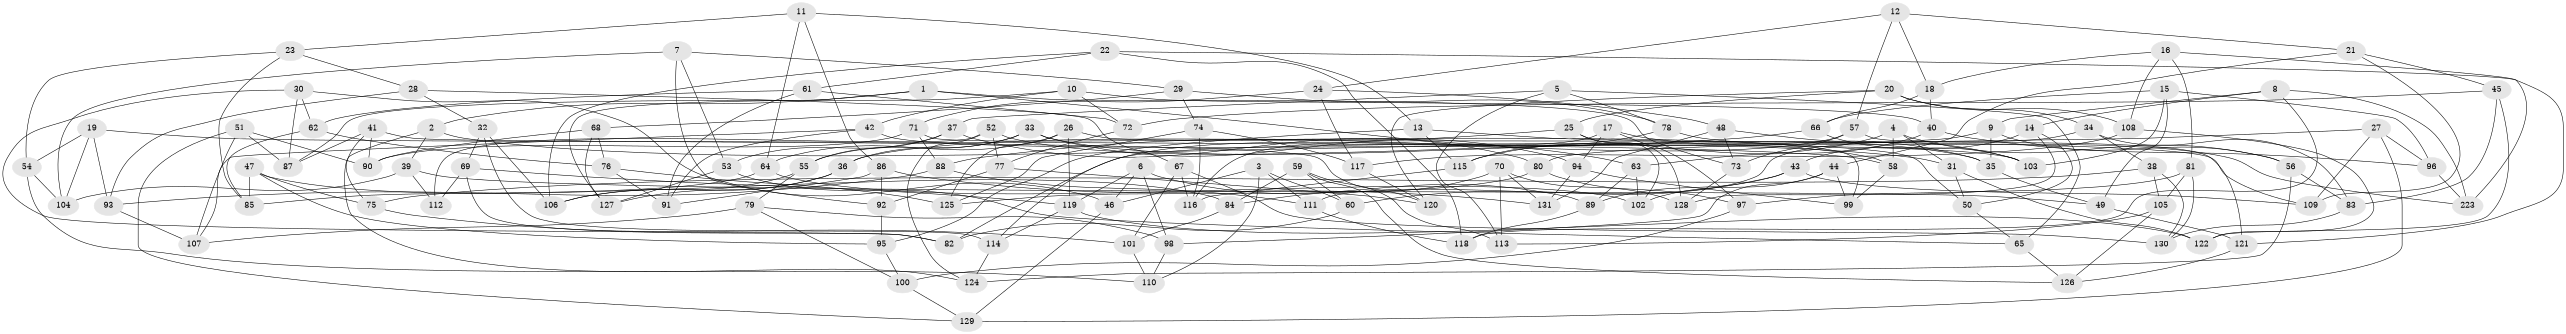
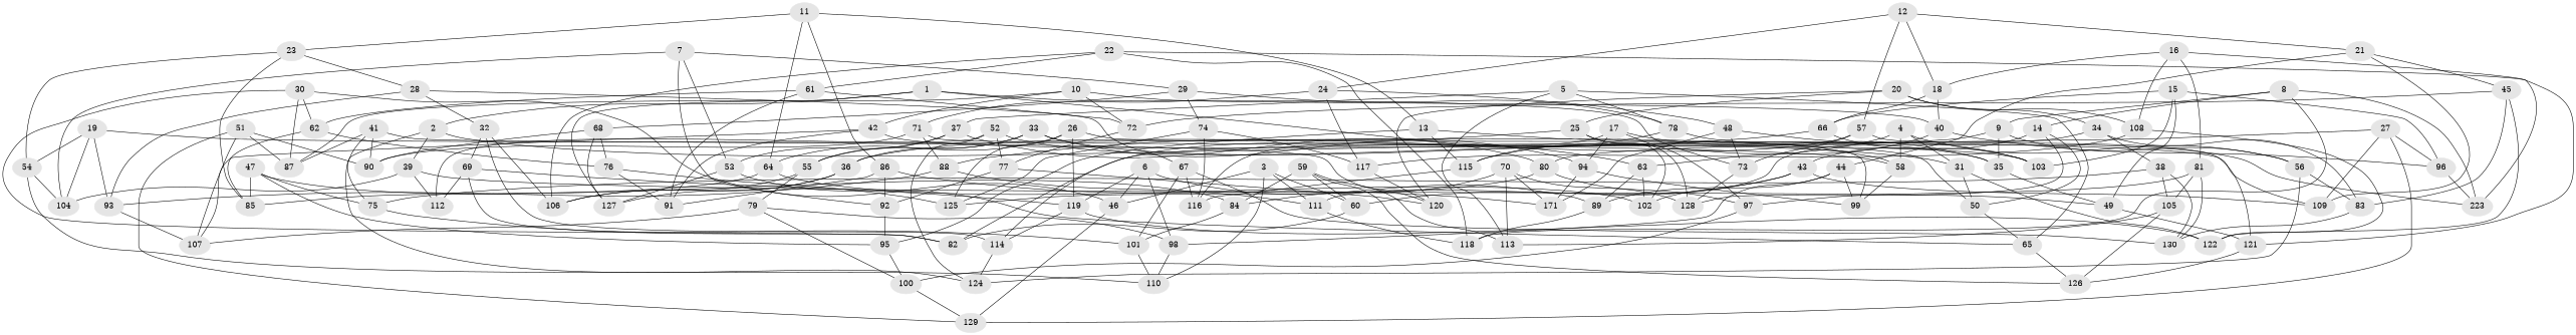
  graph {
    node [color=gray90 style=filled]
    1
    2
    63
    73
    127
    31
    39
    124
    89
    102
    128
    50
    122
    104
    49
    112
    3
    46
    60
    110
    111
    129
    82
    118
    4
    56
    58
    115
    83
    99
    116
    5
    37
    65
    78
    113
    53
    80
    55
    126
    n41 [label=223]
    6
    98
    119
    114
    7
    29
    92
    68
    74
    95
    8
    9
    14
    35
    43
    10
    40
    42
    72
    87
    96
    103
    91
    107
    77
    11
    13
    23
    64
    86
    54
    28
    85
-   131
+   131 [label=171]
    12
    18
    21
    24
    57
    66
    44
    45
    109
    48
    71
    117
    121
    100
    15
    88
    16
    81
    108
    97
    105
    130
    17
    94
    19
    93
    20
    25
    34
    120
    36
    38
    22
    61
    106
    62
    32
    67
    90
    26
    125
    27
    69
    101
    76
    30
    33
    79
    75
    41
    47
    84
    51
    52
    59
    70
    1 -- 2
    1 -- 63
    1 -- 73
    1 -- 127
    2 -- 31
    2 -- 39
    2 -- 124
    63 -- 89
    63 -- 102
    73 -- 128
    31 -- 50
    31 -- 122
    39 -- 104
    39 -- 49
    39 -- 112
    89 -- 118
    50 -- 65
    49 -- 121
    3 -- 46
    3 -- 60
    3 -- 110
    3 -- 111
    46 -- 129
    60 -- 82
    111 -- 118
    4 -- 31
    4 -- 56
    4 -- 58
    4 -- 115
    56 -- 124
    56 -- 83
    58 -- 99
    115 -- 116
    83 -- 130
    5 -- 37
    5 -- 65
    5 -- 78
    5 -- 113
    37 -- 53
    37 -- 80
    37 -- 55
    65 -- 126
    78 -- 115
    78 -- n41
    53 -- 127
    53 -- 65
    80 -- 97
    80 -- 125
    55 -- 106
    55 -- 79
    6 -- 89
    6 -- 46
    6 -- 98
    6 -- 119
    98 -- 110
    119 -- 122
    119 -- 114
    114 -- 124
    7 -- 104
    7 -- 53
    7 -- 29
    7 -- 92
    29 -- 78
    29 -- 68
    29 -- 74
    92 -- 95
    68 -- 127
    68 -- 90
    68 -- 76
    74 -- 116
    74 -- 117
    74 -- 125
    95 -- 100
    8 -- 118
    8 -- n41
    8 -- 9
    8 -- 14
    9 -- 82
    9 -- 56
    9 -- 35
    14 -- 128
    14 -- 50
    14 -- 43
    35 -- 49
    43 -- 89
    43 -- 60
    43 -- 109
    10 -- 40
    10 -- 42
    10 -- 72
    10 -- 87
    40 -- 63
    40 -- 96
    42 -- 103
    42 -- 91
    42 -- 107
    72 -- 77
    96 -- n41
    77 -- 92
    77 -- 120
    11 -- 13
    11 -- 23
    11 -- 64
    11 -- 86
    13 -- 50
    13 -- 115
    13 -- 95
    23 -- 54
    23 -- 28
    23 -- 85
    64 -- 102
    64 -- 85
    86 -- 92
    86 -- 91
    86 -- 131
    54 -- 104
    54 -- 110
    28 -- 93
    28 -- 32
    28 -- 67
    12 -- 18
    12 -- 21
    12 -- 24
    12 -- 57
    18 -- 40
    18 -- 66
    21 -- 44
    21 -- 45
    21 -- 109
    24 -- 48
    24 -- 71
    24 -- 117
    57 -- 73
    57 -- 114
    57 -- 121
    66 -- 103
    66 -- 88
    44 -- 102
    44 -- 99
    44 -- 98
    45 -- 122
    45 -- 83
    45 -- 72
    48 -- 73
    48 -- 103
    48 -- 131
    71 -- 99
    71 -- 88
    71 -- 90
    117 -- 120
    121 -- 126
    100 -- 129
    15 -- 49
    15 -- 96
    15 -- 103
    15 -- 66
    88 -- 111
    88 -- 93
    16 -- n41
    16 -- 18
    16 -- 81
    16 -- 108
    81 -- 97
    81 -- 105
    81 -- 130
    108 -- 122
    108 -- 117
    97 -- 100
    105 -- 113
    105 -- 126
    17 -- 116
    17 -- 35
    17 -- 97
    17 -- 94
    94 -- 99
    94 -- 131
    19 -- 104
    19 -- 58
    19 -- 54
    19 -- 93
    93 -- 107
    20 -- 108
    20 -- 25
    20 -- 34
    20 -- 120
    25 -- 102
    25 -- 128
    25 -- 36
    34 -- 111
    34 -- 83
    34 -- 38
    36 -- 127
    36 -- 106
    38 -- 105
    38 -- 130
    38 -- 75
    22 -- 118
    22 -- 121
    22 -- 61
    22 -- 106
    61 -- 72
    61 -- 91
    61 -- 62
    62 -- 85
    62 -- 76
    32 -- 114
    32 -- 106
    32 -- 69
    67 -- 116
    67 -- 130
    67 -- 101
    26 -- 119
    26 -- 64
    26 -- 109
    26 -- 125
    27 -- 129
    27 -- 80
    27 -- 96
    27 -- 109
    69 -- 112
    69 -- 82
    69 -- 119
    101 -- 110
    76 -- 91
    76 -- 125
    30 -- 46
    30 -- 82
    30 -- 87
    30 -- 62
    33 -- 55
    33 -- 35
    33 -- 94
    33 -- 36
    79 -- 98
    79 -- 107
    79 -- 100
    75 -- 101
    41 -- 87
    41 -- 120
    41 -- 90
    41 -- 75
    47 -- 95
    47 -- 85
    47 -- 75
    47 -- 84
    84 -- 101
    51 -- 129
    51 -- 87
    51 -- 107
    51 -- 90
    52 -- 124
    52 -- 112
    52 -- 58
    52 -- 77
    59 -- 60
    59 -- 113
    59 -- 126
    59 -- 84
    70 -- 128
    70 -- 113
    70 -- 131
    70 -- 84
  }
